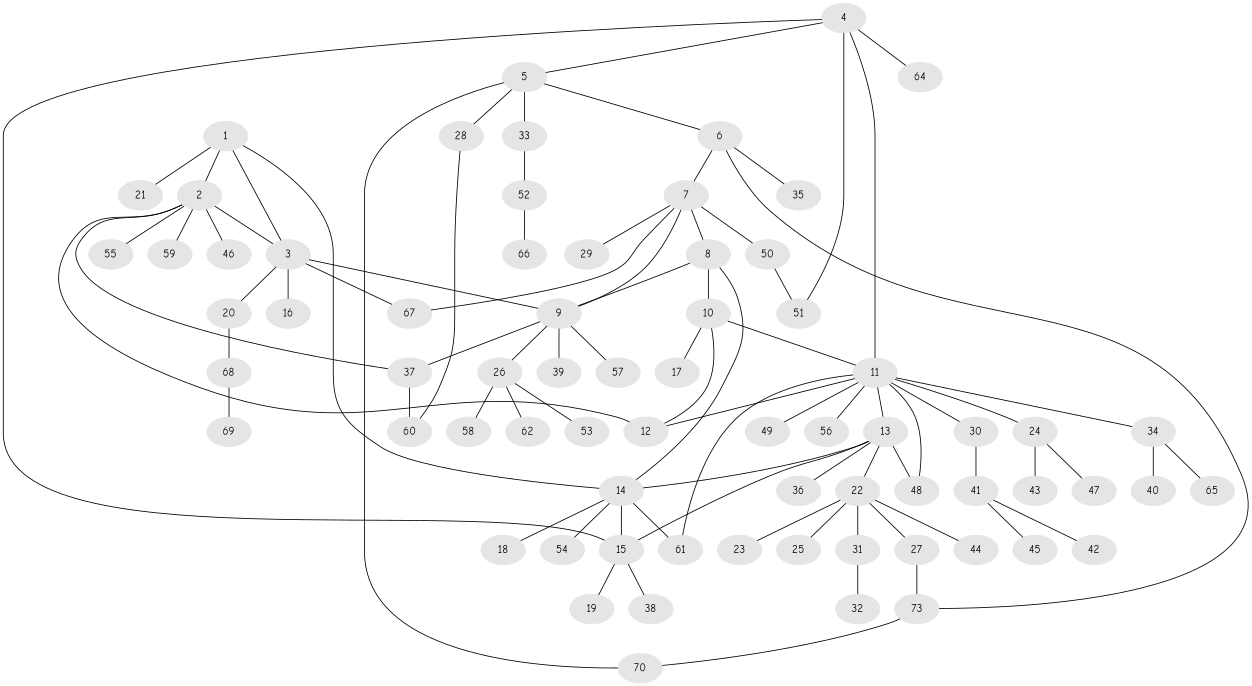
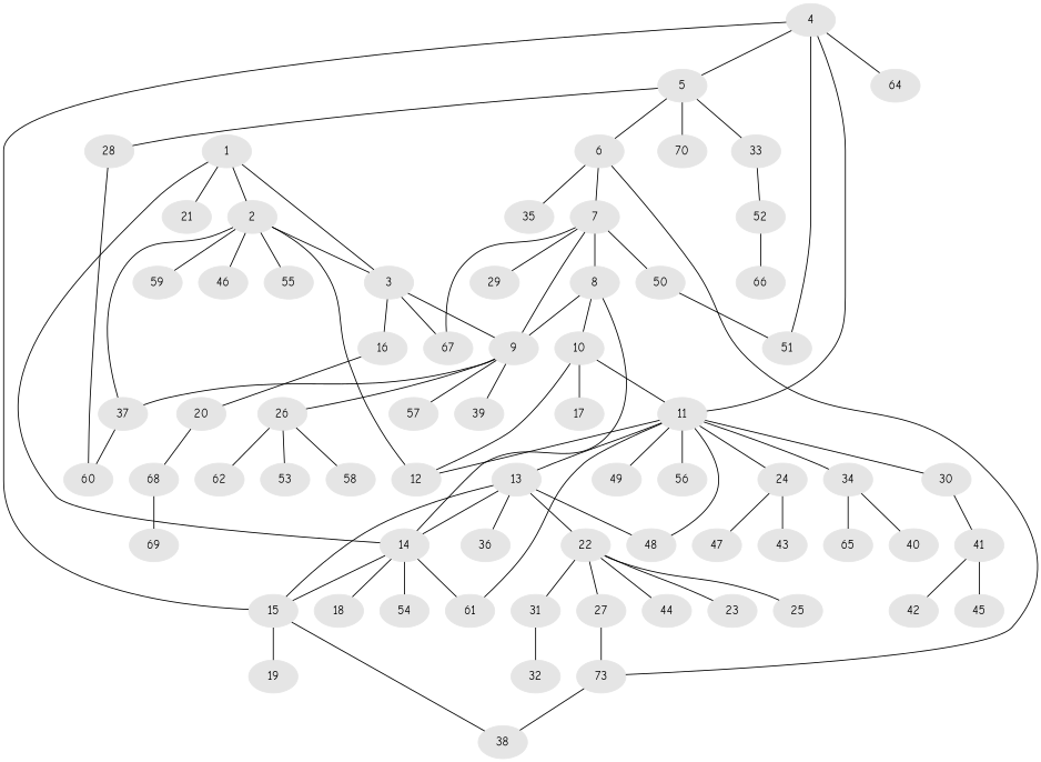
  graph {
    fontname="Comic Neue"
    node [color=gray90 fontname="Comic Neue" style=filled]
    edge [fontname="Comic Neue"]
    1
    2
    3
    14
    21
    12
    37
    46
    55
    59
    9
    16
    20
    67
    15
    61
    18
    54
    60
    6
    7
    35
    n23 [label=73]
    26
    39
    57
    68
    4
    5
    11
    51
    64
    28
    33
    70
    13
    24
    30
    34
    48
    49
    56
    19
    38
    52
    8
    29
    50
    10
    17
    53
    58
    62
    22
    36
    43
    47
    41
    40
    65
    23
    25
    27
    31
    44
    69
    32
    42
    45
    66
    1 -- 2
    1 -- 3
    1 -- 14
    1 -- 21
    2 -- 3
    2 -- 12
    2 -- 37
    2 -- 46
    2 -- 55
    2 -- 59
    3 -- 9
    3 -- 16
-   3 -- 20
+   16 -- 20
    3 -- 67
    14 -- 15
    14 -- 61
    14 -- 18
    14 -- 54
    37 -- 60
    9 -- 37
    9 -- 26
    9 -- 39
    9 -- 57
    20 -- 68
    15 -- 19
    15 -- 38
    6 -- 7
    6 -- 35
    6 -- n23
    7 -- 9
    7 -- 67
    7 -- 8
    7 -- 29
    7 -- 50
-   n23 -- 70
+   n23 -- 38
    26 -- 53
    26 -- 58
    26 -- 62
    68 -- 69
    4 -- 15
    4 -- 5
    4 -- 11
    4 -- 51
    4 -- 64
    5 -- 6
    5 -- 28
    5 -- 33
    5 -- 70
    11 -- 12
    11 -- 61
    11 -- 13
    11 -- 24
    11 -- 30
    11 -- 34
    11 -- 48
    11 -- 49
    11 -- 56
    28 -- 60
    33 -- 52
    13 -- 14
    13 -- 15
    13 -- 48
    13 -- 22
    13 -- 36
    24 -- 43
    24 -- 47
    30 -- 41
    34 -- 40
    34 -- 65
    52 -- 66
    8 -- 14
    8 -- 9
    8 -- 10
    50 -- 51
    10 -- 12
    10 -- 11
    10 -- 17
    22 -- 23
    22 -- 25
    22 -- 27
    22 -- 31
    22 -- 44
    41 -- 42
    41 -- 45
    27 -- n23
    31 -- 32
  }
